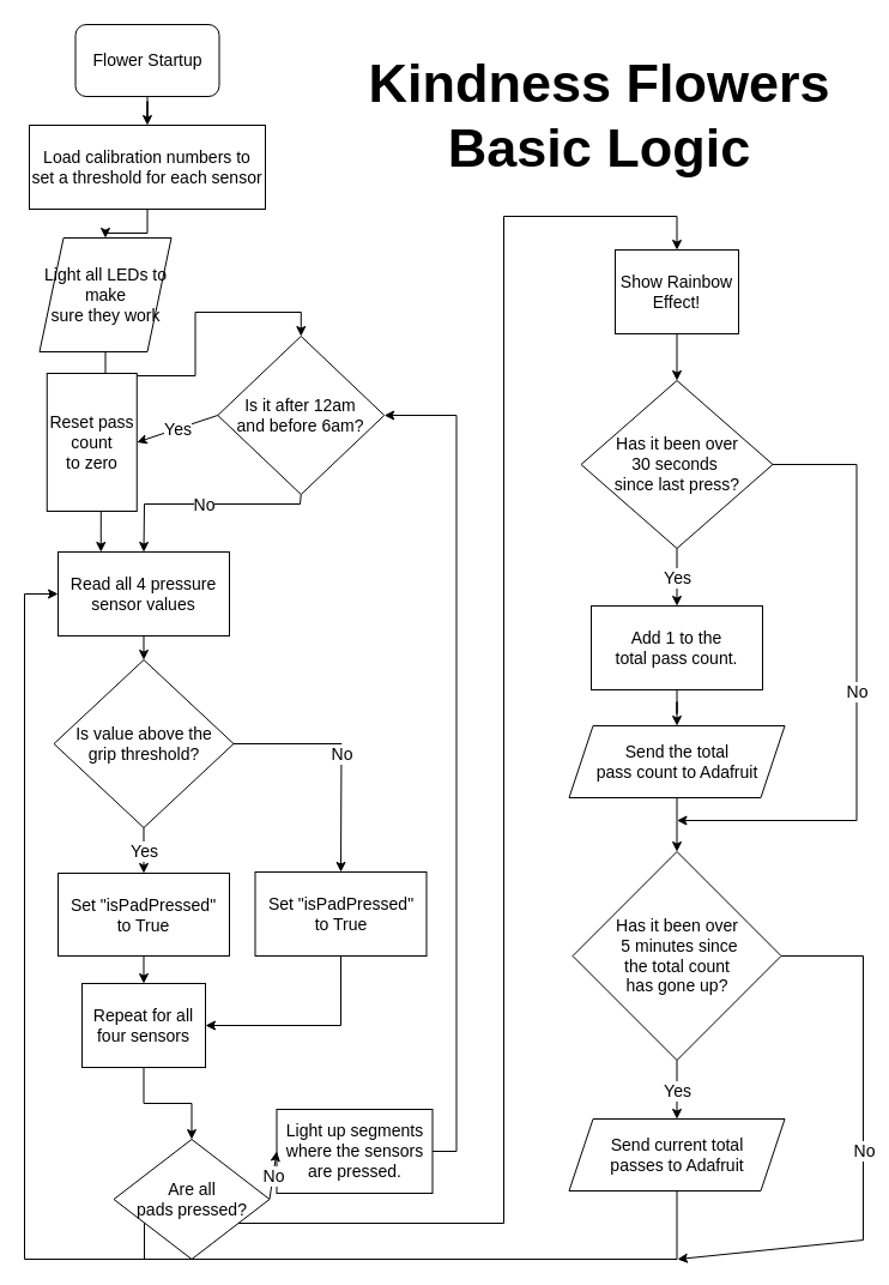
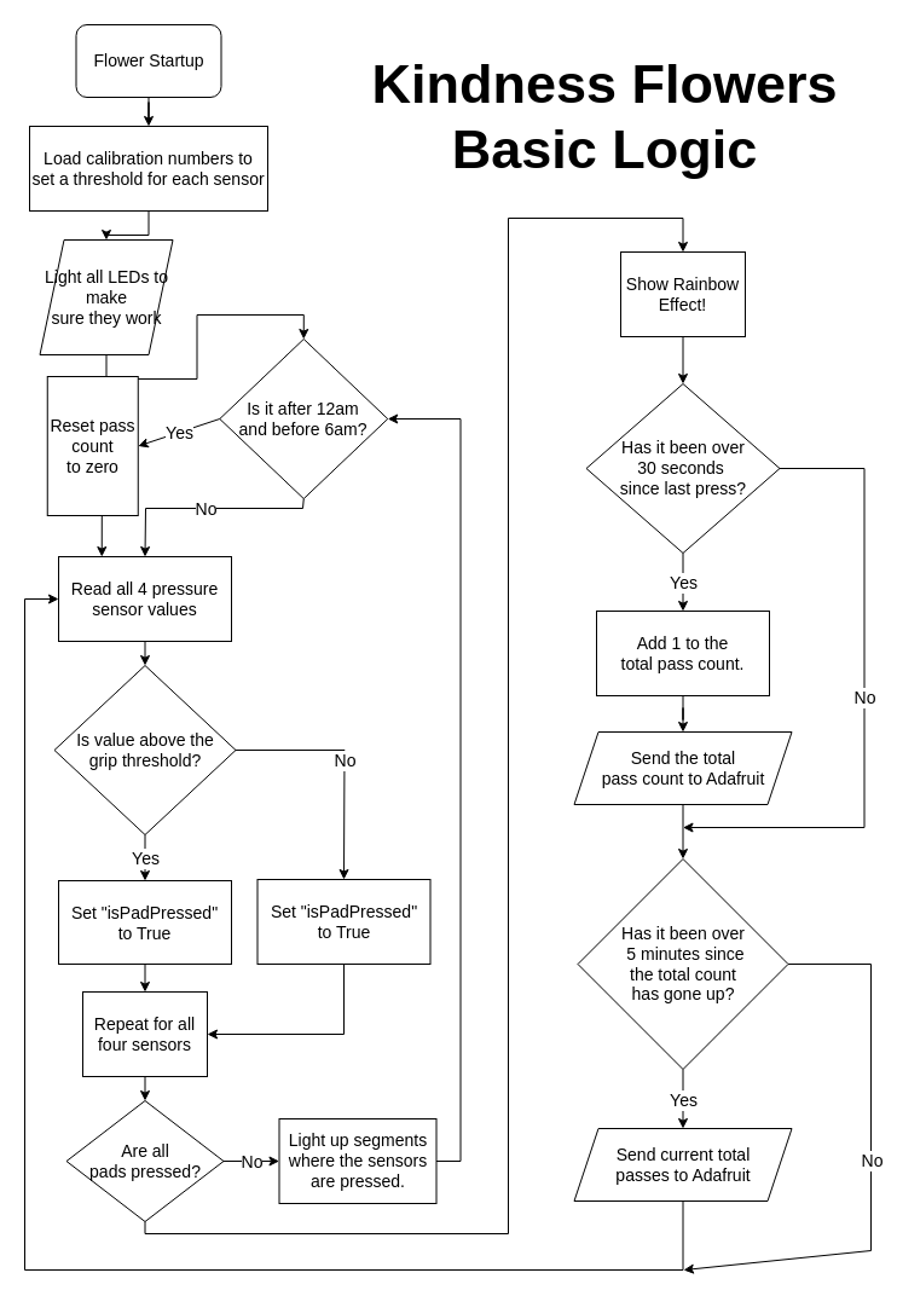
  <mxCell id="0" />
  <mxCell id="1" parent="0" />
  <mxCell id="2" value="&lt;font style=&quot;font-size: 45px;&quot;&gt;Kindness Flowers Basic Logic&lt;/font&gt;" style="text;html=1;align=center;verticalAlign=middle;whiteSpace=wrap;rounded=0;fontSize=32;fontStyle=1" parent="1" vertex="1"><mxGeometry x="290" y="68" width="420" height="56" as="geometry" /></mxCell>
  <mxCell id="3" value="" style="edgeStyle=orthogonalEdgeStyle;rounded=0;orthogonalLoop=1;jettySize=auto;html=1;" parent="1" source="4" target="6" edge="1"><mxGeometry relative="1" as="geometry" /></mxCell>
  <mxCell id="4" value="Flower Startup" style="rounded=1;whiteSpace=wrap;html=1;fontSize=14;" parent="1" vertex="1"><mxGeometry x="62.5" y="20" width="120" height="60" as="geometry" /></mxCell>
  <mxCell id="5" value="" style="edgeStyle=orthogonalEdgeStyle;rounded=0;orthogonalLoop=1;jettySize=auto;html=1;" parent="1" source="6" target="45" edge="1"><mxGeometry relative="1" as="geometry" /></mxCell>
  <mxCell id="6" value="&lt;font style=&quot;font-size: 14px;&quot;&gt;Load calibration numbers to set a threshold for each sensor&lt;/font&gt;" style="rounded=0;whiteSpace=wrap;html=1;fontSize=14;" parent="1" vertex="1"><mxGeometry x="24" y="104" width="197" height="70" as="geometry" /></mxCell>
  <mxCell id="7" style="edgeStyle=orthogonalEdgeStyle;rounded=0;orthogonalLoop=1;jettySize=auto;html=1;exitX=0.5;exitY=1;exitDx=0;exitDy=0;entryX=0.5;entryY=0;entryDx=0;entryDy=0;" parent="1" source="8" target="9" edge="1"><mxGeometry relative="1" as="geometry" /></mxCell>
  <mxCell id="8" value="&lt;font style=&quot;font-size: 14px;&quot;&gt;Read all 4 pressure&lt;/font&gt;&lt;div&gt;&lt;font style=&quot;font-size: 14px;&quot;&gt;sensor values&lt;/font&gt;&lt;/div&gt;" style="rounded=0;whiteSpace=wrap;html=1;fontSize=14;" parent="1" vertex="1"><mxGeometry x="48" y="460" width="143" height="70" as="geometry" /></mxCell>
  <mxCell id="9" value="Is value above the&lt;div&gt;grip threshold?&lt;/div&gt;" style="rhombus;whiteSpace=wrap;html=1;fontSize=14;" parent="1" vertex="1"><mxGeometry x="44.5" y="550" width="150" height="140" as="geometry" /></mxCell>
  <mxCell id="10" value="" style="endArrow=classic;html=1;rounded=0;exitX=0.5;exitY=1;exitDx=0;exitDy=0;entryX=0.5;entryY=0;entryDx=0;entryDy=0;" parent="1" source="9" target="15" edge="1"><mxGeometry relative="1" as="geometry"><mxPoint x="221" y="620" as="sourcePoint" /><mxPoint x="120" y="790" as="targetPoint" /></mxGeometry></mxCell>
  <mxCell id="11" value="Yes" style="edgeLabel;resizable=0;html=1;;align=center;verticalAlign=middle;fontSize=14;" parent="10" connectable="0" vertex="1"><mxGeometry relative="1" as="geometry" /></mxCell>
  <mxCell id="12" value="" style="endArrow=classic;html=1;rounded=0;entryX=0.5;entryY=0;entryDx=0;entryDy=0;exitX=1;exitY=0.5;exitDx=0;exitDy=0;" parent="1" source="9" target="17" edge="1"><mxGeometry relative="1" as="geometry"><mxPoint x="281" y="640" as="sourcePoint" /><mxPoint x="329" y="667.5" as="targetPoint" /><Array as="points"><mxPoint x="284.5" y="620" /></Array></mxGeometry></mxCell>
  <mxCell id="13" value="No" style="edgeLabel;resizable=0;html=1;;align=center;verticalAlign=middle;fontSize=14;" parent="12" connectable="0" vertex="1"><mxGeometry relative="1" as="geometry" /></mxCell>
  <mxCell id="14" style="edgeStyle=orthogonalEdgeStyle;rounded=0;orthogonalLoop=1;jettySize=auto;html=1;exitX=0.5;exitY=1;exitDx=0;exitDy=0;entryX=0.5;entryY=0;entryDx=0;entryDy=0;" parent="1" source="15" target="19" edge="1"><mxGeometry relative="1" as="geometry" /></mxCell>
  <mxCell id="15" value="Set &quot;isPadPressed&quot;&lt;div&gt;to True&lt;/div&gt;" style="rounded=0;whiteSpace=wrap;html=1;fontSize=14;" parent="1" vertex="1"><mxGeometry x="48" y="728" width="143" height="69" as="geometry" /></mxCell>
  <mxCell id="16" style="edgeStyle=orthogonalEdgeStyle;rounded=0;orthogonalLoop=1;jettySize=auto;html=1;exitX=0.5;exitY=1;exitDx=0;exitDy=0;entryX=1;entryY=0.5;entryDx=0;entryDy=0;" parent="1" source="17" target="19" edge="1"><mxGeometry relative="1" as="geometry" /></mxCell>
  <mxCell id="17" value="Set &quot;isPadPressed&quot;&lt;div&gt;to True&lt;/div&gt;" style="rounded=0;whiteSpace=wrap;html=1;fontSize=14;" parent="1" vertex="1"><mxGeometry x="212.5" y="727" width="143" height="70" as="geometry" /></mxCell>
  <mxCell id="18" style="edgeStyle=orthogonalEdgeStyle;rounded=0;orthogonalLoop=1;jettySize=auto;html=1;exitX=0.5;exitY=1;exitDx=0;exitDy=0;entryX=0.5;entryY=0;entryDx=0;entryDy=0;" parent="1" source="19" target="21" edge="1"><mxGeometry relative="1" as="geometry" /></mxCell>
  <mxCell id="19" value="Repeat for all&lt;div&gt;four sensors&lt;/div&gt;" style="rounded=0;whiteSpace=wrap;html=1;fontSize=14;" parent="1" vertex="1"><mxGeometry x="68" y="820" width="103" height="70" as="geometry" /></mxCell>
  <mxCell id="20" style="edgeStyle=orthogonalEdgeStyle;rounded=0;orthogonalLoop=1;jettySize=auto;html=1;exitX=0.5;exitY=1;exitDx=0;exitDy=0;entryX=0.5;entryY=0;entryDx=0;entryDy=0;" edge="1" parent="1" source="21" target="24"><mxGeometry relative="1" as="geometry"><Array as="points"><mxPoint x="120" y="1020" /><mxPoint x="420" y="1020" /><mxPoint x="420" y="180" /><mxPoint x="565" y="180" /></Array></mxGeometry></mxCell>
- <mxCell id="21" value="Are all&lt;div&gt;pads pressed?&lt;/div&gt;" style="rhombus;whiteSpace=wrap;html=1;fontSize=14;" parent="1" vertex="1"><mxGeometry x="94.5" y="950" width="130" height="100" as="geometry" /></mxCell>
+ <mxCell id="21" value="Are all&lt;div&gt;pads pressed?&lt;/div&gt;" style="rhombus;whiteSpace=wrap;html=1;fontSize=14;" parent="1" vertex="1"><mxGeometry x="54.5" y="910" width="130" height="100" as="geometry" /></mxCell>
  <mxCell id="22" value="Has it been over&lt;div&gt;30 seconds&amp;nbsp;&lt;/div&gt;&lt;div&gt;since last press?&lt;/div&gt;" style="rhombus;whiteSpace=wrap;html=1;fontSize=14;" parent="1" vertex="1"><mxGeometry x="484.5" y="317" width="160" height="140" as="geometry" /></mxCell>
  <mxCell id="23" style="edgeStyle=orthogonalEdgeStyle;rounded=0;orthogonalLoop=1;jettySize=auto;html=1;exitX=0.5;exitY=1;exitDx=0;exitDy=0;entryX=0.5;entryY=0;entryDx=0;entryDy=0;" edge="1" parent="1" source="24" target="22"><mxGeometry relative="1" as="geometry" /></mxCell>
  <mxCell id="24" value="Show Rainbow&lt;div&gt;Effect!&lt;/div&gt;" style="rounded=0;whiteSpace=wrap;html=1;fontSize=14;" parent="1" vertex="1"><mxGeometry x="513" y="208" width="103" height="70" as="geometry" /></mxCell>
  <mxCell id="25" style="edgeStyle=orthogonalEdgeStyle;rounded=0;orthogonalLoop=1;jettySize=auto;html=1;exitX=1;exitY=0.5;exitDx=0;exitDy=0;entryX=1;entryY=0.5;entryDx=0;entryDy=0;" edge="1" parent="1" source="26" target="48"><mxGeometry relative="1" as="geometry" /></mxCell>
  <mxCell id="26" value="Light up segments where the sensors are pressed." style="rounded=0;whiteSpace=wrap;html=1;fontSize=14;" parent="1" vertex="1"><mxGeometry x="230.5" y="925" width="130" height="70" as="geometry" /></mxCell>
  <mxCell id="27" value="" style="endArrow=classic;html=1;rounded=0;entryX=0;entryY=0.5;entryDx=0;entryDy=0;exitX=1;exitY=0.5;exitDx=0;exitDy=0;" parent="1" source="21" target="26" edge="1"><mxGeometry relative="1" as="geometry"><mxPoint x="129.5" y="1020" as="sourcePoint" /><mxPoint x="129.5" y="1060" as="targetPoint" /></mxGeometry></mxCell>
  <mxCell id="28" value="No" style="edgeLabel;resizable=0;html=1;;align=center;verticalAlign=middle;fontSize=14;" parent="27" connectable="0" vertex="1"><mxGeometry relative="1" as="geometry" /></mxCell>
  <mxCell id="29" value="" style="endArrow=classic;html=1;rounded=0;exitX=0.5;exitY=1;exitDx=0;exitDy=0;entryX=0.5;entryY=0;entryDx=0;entryDy=0;" parent="1" source="22" target="33" edge="1"><mxGeometry relative="1" as="geometry"><mxPoint x="564.08" y="497" as="sourcePoint" /><mxPoint x="564.5" y="507" as="targetPoint" /></mxGeometry></mxCell>
  <mxCell id="30" value="Yes" style="edgeLabel;resizable=0;html=1;;align=center;verticalAlign=middle;fontSize=14;" parent="29" connectable="0" vertex="1"><mxGeometry relative="1" as="geometry" /></mxCell>
  <mxCell id="31" value="" style="endArrow=classic;html=1;rounded=0;exitX=1;exitY=0.5;exitDx=0;exitDy=0;" parent="1" source="22" edge="1"><mxGeometry relative="1" as="geometry"><mxPoint x="664.5" y="414" as="sourcePoint" /><mxPoint x="564.5" y="684" as="targetPoint" /><Array as="points"><mxPoint x="714.5" y="387" /><mxPoint x="714.5" y="684" /></Array></mxGeometry></mxCell>
  <mxCell id="32" value="No" style="edgeLabel;resizable=0;html=1;;align=center;verticalAlign=middle;fontSize=14;" parent="31" connectable="0" vertex="1"><mxGeometry relative="1" as="geometry" /></mxCell>
  <mxCell id="33" value="Add 1 to the&lt;div&gt;total pass count.&lt;/div&gt;" style="rounded=0;whiteSpace=wrap;html=1;fontSize=14;" parent="1" vertex="1"><mxGeometry x="493" y="505" width="143" height="70" as="geometry" /></mxCell>
  <mxCell id="34" value="" style="edgeStyle=orthogonalEdgeStyle;rounded=0;orthogonalLoop=1;jettySize=auto;html=1;exitX=0.5;exitY=1;exitDx=0;exitDy=0;" parent="1" source="33" target="36" edge="1"><mxGeometry relative="1" as="geometry"><mxPoint x="564.5" y="725" as="sourcePoint" /></mxGeometry></mxCell>
  <mxCell id="35" value="" style="edgeStyle=orthogonalEdgeStyle;rounded=0;orthogonalLoop=1;jettySize=auto;html=1;" parent="1" source="36" target="37" edge="1"><mxGeometry relative="1" as="geometry" /></mxCell>
  <mxCell id="36" value="Send the total&lt;div&gt;pass count to Adafruit&lt;/div&gt;" style="shape=parallelogram;perimeter=parallelogramPerimeter;whiteSpace=wrap;html=1;fixedSize=1;fontSize=14;rounded=0;" parent="1" vertex="1"><mxGeometry x="474.5" y="605" width="180" height="60" as="geometry" /></mxCell>
  <mxCell id="37" value="Has it been over&lt;div&gt;&amp;nbsp;5 minutes since&lt;/div&gt;&lt;div&gt;the total count&lt;/div&gt;&lt;div&gt;has gone up?&lt;/div&gt;" style="rhombus;whiteSpace=wrap;html=1;fontSize=14;rounded=0;" parent="1" vertex="1"><mxGeometry x="477.5" y="710" width="174" height="174" as="geometry" /></mxCell>
  <mxCell id="38" value="" style="endArrow=classic;html=1;rounded=0;exitX=1;exitY=0.5;exitDx=0;exitDy=0;" parent="1" source="37" edge="1"><mxGeometry relative="1" as="geometry"><mxPoint x="674.5" y="788" as="sourcePoint" /><mxPoint x="565" y="1050" as="targetPoint" /><Array as="points"><mxPoint x="720" y="797" /><mxPoint x="720" y="1034" /></Array></mxGeometry></mxCell>
  <mxCell id="39" value="No" style="edgeLabel;resizable=0;html=1;;align=center;verticalAlign=middle;fontSize=14;" parent="38" connectable="0" vertex="1"><mxGeometry relative="1" as="geometry" /></mxCell>
  <mxCell id="40" value="" style="endArrow=classic;html=1;rounded=0;exitX=0.5;exitY=1;exitDx=0;exitDy=0;entryX=0.5;entryY=0;entryDx=0;entryDy=0;" parent="1" source="37" target="43" edge="1"><mxGeometry relative="1" as="geometry"><mxPoint x="564.08" y="888" as="sourcePoint" /><mxPoint x="564.08" y="958" as="targetPoint" /></mxGeometry></mxCell>
  <mxCell id="41" value="Yes" style="edgeLabel;resizable=0;html=1;;align=center;verticalAlign=middle;fontSize=14;" parent="40" connectable="0" vertex="1"><mxGeometry relative="1" as="geometry" /></mxCell>
  <mxCell id="42" style="edgeStyle=orthogonalEdgeStyle;rounded=0;orthogonalLoop=1;jettySize=auto;html=1;exitX=0.5;exitY=1;exitDx=0;exitDy=0;entryX=0;entryY=0.5;entryDx=0;entryDy=0;" parent="1" source="43" target="8" edge="1"><mxGeometry relative="1" as="geometry"><Array as="points"><mxPoint x="565" y="1050" /><mxPoint x="20" y="1050" /><mxPoint x="20" y="495" /></Array></mxGeometry></mxCell>
  <mxCell id="43" value="Send current total&lt;div&gt;passes to Adafruit&lt;/div&gt;" style="shape=parallelogram;perimeter=parallelogramPerimeter;whiteSpace=wrap;html=1;fixedSize=1;fontSize=14;rounded=0;" parent="1" vertex="1"><mxGeometry x="474.5" y="933" width="180" height="60" as="geometry" /></mxCell>
  <mxCell id="44" style="edgeStyle=orthogonalEdgeStyle;rounded=0;orthogonalLoop=1;jettySize=auto;html=1;exitX=0.5;exitY=1;exitDx=0;exitDy=0;entryX=0.5;entryY=0;entryDx=0;entryDy=0;" edge="1" parent="1" source="45" target="48"><mxGeometry relative="1" as="geometry" /></mxCell>
  <mxCell id="45" value="Light all LEDs to make&lt;div&gt;sure they work&lt;/div&gt;" style="shape=parallelogram;perimeter=parallelogramPerimeter;whiteSpace=wrap;html=1;fixedSize=1;fontSize=14;rounded=0;" parent="1" vertex="1"><mxGeometry x="32.5" y="198" width="110" height="95" as="geometry" /></mxCell>
  <mxCell id="46" value="" style="endArrow=classic;html=1;rounded=0;exitX=0.5;exitY=1;exitDx=0;exitDy=0;entryX=0.5;entryY=0;entryDx=0;entryDy=0;" edge="1" parent="1" source="48" target="8"><mxGeometry relative="1" as="geometry"><mxPoint x="175" y="400" as="sourcePoint" /><mxPoint x="174" y="438" as="targetPoint" /><Array as="points"><mxPoint x="250" y="420" /><mxPoint x="170" y="420" /><mxPoint x="120" y="420" /></Array></mxGeometry></mxCell>
  <mxCell id="47" value="No" style="edgeLabel;resizable=0;html=1;;align=center;verticalAlign=middle;fontSize=14;" connectable="0" vertex="1" parent="46"><mxGeometry relative="1" as="geometry" /></mxCell>
  <mxCell id="48" value="Is it after 12am&lt;div&gt;and before 6am?&lt;/div&gt;" style="rhombus;whiteSpace=wrap;html=1;fontSize=14;" vertex="1" parent="1"><mxGeometry x="181.285" y="280" width="138.95" height="132" as="geometry" /></mxCell>
  <mxCell id="49" style="edgeStyle=orthogonalEdgeStyle;rounded=0;orthogonalLoop=1;jettySize=auto;html=1;exitX=0.5;exitY=1;exitDx=0;exitDy=0;entryX=0.25;entryY=0;entryDx=0;entryDy=0;" edge="1" parent="1" source="50" target="8"><mxGeometry relative="1" as="geometry" /></mxCell>
  <mxCell id="50" value="Reset pass&lt;div&gt;count&lt;div&gt;to zero&lt;/div&gt;&lt;/div&gt;" style="rounded=0;whiteSpace=wrap;html=1;fontSize=14;" vertex="1" parent="1"><mxGeometry x="38.76" y="311" width="75" height="115" as="geometry" /></mxCell>
  <mxCell id="51" value="" style="endArrow=classic;html=1;rounded=0;exitX=0;exitY=0.5;exitDx=0;exitDy=0;entryX=1;entryY=0.5;entryDx=0;entryDy=0;" edge="1" parent="1" source="48" target="50"><mxGeometry relative="1" as="geometry"><mxPoint x="40.76" y="430" as="sourcePoint" /><mxPoint x="96.76" y="430" as="targetPoint" /></mxGeometry></mxCell>
  <mxCell id="52" value="Yes" style="edgeLabel;resizable=0;html=1;;align=center;verticalAlign=middle;fontSize=14;" connectable="0" vertex="1" parent="51"><mxGeometry relative="1" as="geometry" /></mxCell>
